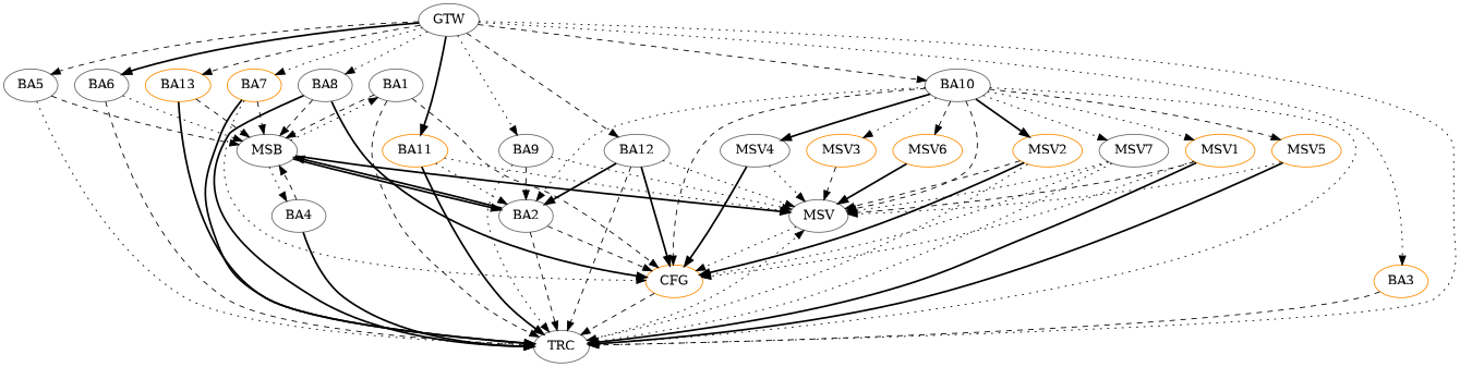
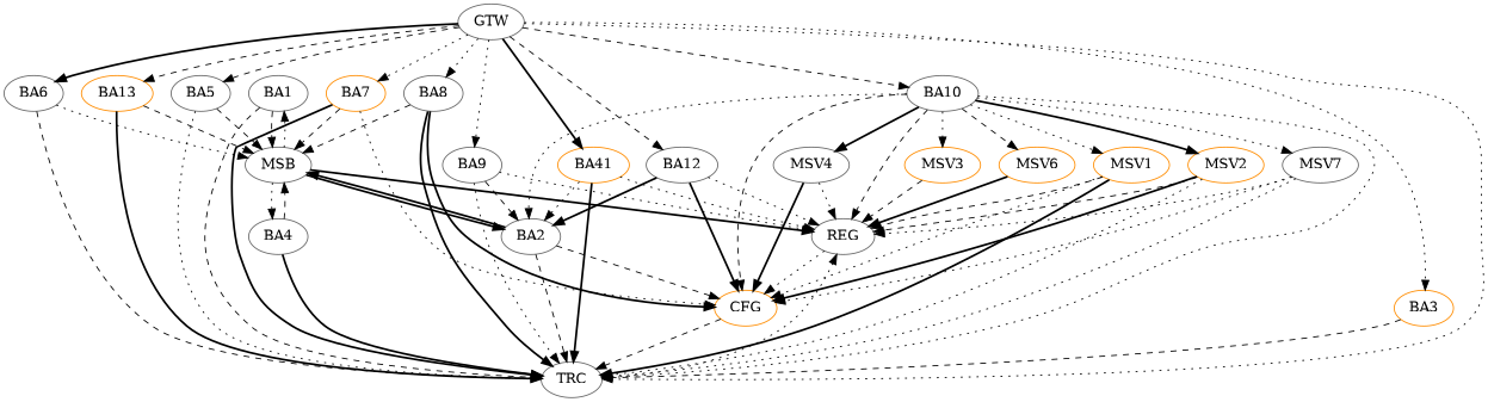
  strict digraph {
    node [color=gray40]
    edge [style=dotted]
    n1 [label=BA1]
    n2 [label=MSB]
    n3 [color=darkorange label=CFG]
    n4 [label=TRC]
    n5 [label=BA2]
    n6 [label=BA4]
-   n7 [label=MSV]
+   n7 [label=REG]
    n8 [color=darkorange label=BA3]
    n9 [label=BA5]
    n10 [label=BA6]
    n11 [color=darkorange label=BA7]
    n12 [label=BA8]
    n13 [label=BA9]
    n14 [label=BA10]
    n15 [color=darkorange label=MSV1]
    n16 [color=darkorange label=MSV2]
    n17 [color=darkorange label=MSV3]
    n18 [label=MSV4]
-   n19 [color=darkorange label=MSV5]
    n20 [color=darkorange label=MSV6]
    n21 [label=MSV7]
-   n22 [color=darkorange label=BA11]
+   n22 [color=darkorange label=BA41]
    n23 [label=BA12]
    n24 [color=darkorange label=BA13]
    n25 [label=GTW]
    n1 -> n2 [style=dashed]
-   n1 -> n3 [style=dashed]
    n1 -> n4 [style=dashed]
    n2 -> n1
    n2 -> n5 [style=bold]
    n2 -> n6
    n2 -> n7 [style=bold]
    n3 -> n4 [style=dashed]
    n4 -> n7
    n5 -> n2 [style=bold]
    n5 -> n3 [style=dashed]
    n5 -> n4 [style=dashed]
    n6 -> n2 [style=dashed]
    n6 -> n4 [style=bold]
    n7 -> n3
    n8 -> n4 [style=dashed]
    n9 -> n2 [style=dashed]
    n9 -> n4
    n10 -> n2
    n10 -> n4 [style=dashed]
    n11 -> n2 [style=dashed]
    n11 -> n3
    n11 -> n4 [style=bold]
    n12 -> n2 [style=dashed]
    n12 -> n3 [style=bold]
    n12 -> n4 [style=bold]
    n13 -> n4
    n13 -> n5 [style=dashed]
    n13 -> n7
    n14 -> n3 [style=dashed]
    n14 -> n4
    n14 -> n5
    n14 -> n7 [style=dashed]
    n14 -> n15
    n14 -> n16 [style=bold]
    n14 -> n17
    n14 -> n18 [style=bold]
-   n14 -> n19 [style=dashed]
    n14 -> n20 [style=dashed]
    n14 -> n21
    n15 -> n3
    n15 -> n4 [style=bold]
    n15 -> n7 [style=dashed]
    n16 -> n3 [style=bold]
    n16 -> n4
    n16 -> n7 [style=dashed]
    n17 -> n7 [style=dashed]
    n18 -> n3 [style=bold]
    n18 -> n7
-   n19 -> n4 [style=bold]
-   n19 -> n7
    n20 -> n7 [style=bold]
    n21 -> n3
    n21 -> n4
    n21 -> n7
    n22 -> n4 [style=bold]
    n22 -> n5
    n22 -> n7
    n23 -> n3 [style=bold]
-   n23 -> n4 [style=dashed]
    n23 -> n5 [style=bold]
    n23 -> n7
    n24 -> n2 [style=dashed]
    n24 -> n4 [style=bold]
    n25 -> n4
    n25 -> n8
    n25 -> n9 [style=dashed]
    n25 -> n10 [style=bold]
    n25 -> n11
    n25 -> n12
    n25 -> n13
    n25 -> n14 [style=dashed]
    n25 -> n22 [style=bold]
    n25 -> n23 [style=dashed]
    n25 -> n24 [style=dashed]
  }
